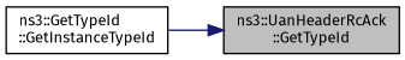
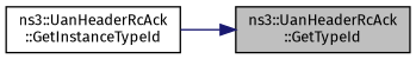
  digraph {
    rankdir=RL
    fontname="Fira Sans"
    node [color=black fontname="Fira Sans" fontsize=10 shape=record style=filled]
    n1 [fillcolor=grey75 fontcolor=black height=0.2 label="ns3::UanHeaderRcAck\l::GetTypeId" width=0.4]
-   n2 [fillcolor=white height=0.2 label="ns3::GetTypeId\l::GetInstanceTypeId" width=0.4]
+   n2 [fillcolor=white height=0.2 label="ns3::UanHeaderRcAck\l::GetInstanceTypeId" width=0.4]
    n1 -> n2 [color=midnightblue dir=back fontname="Fira Sans" fontsize=10 labelfontname=Helvetica labelfontsize=10 style=solid]
  }
